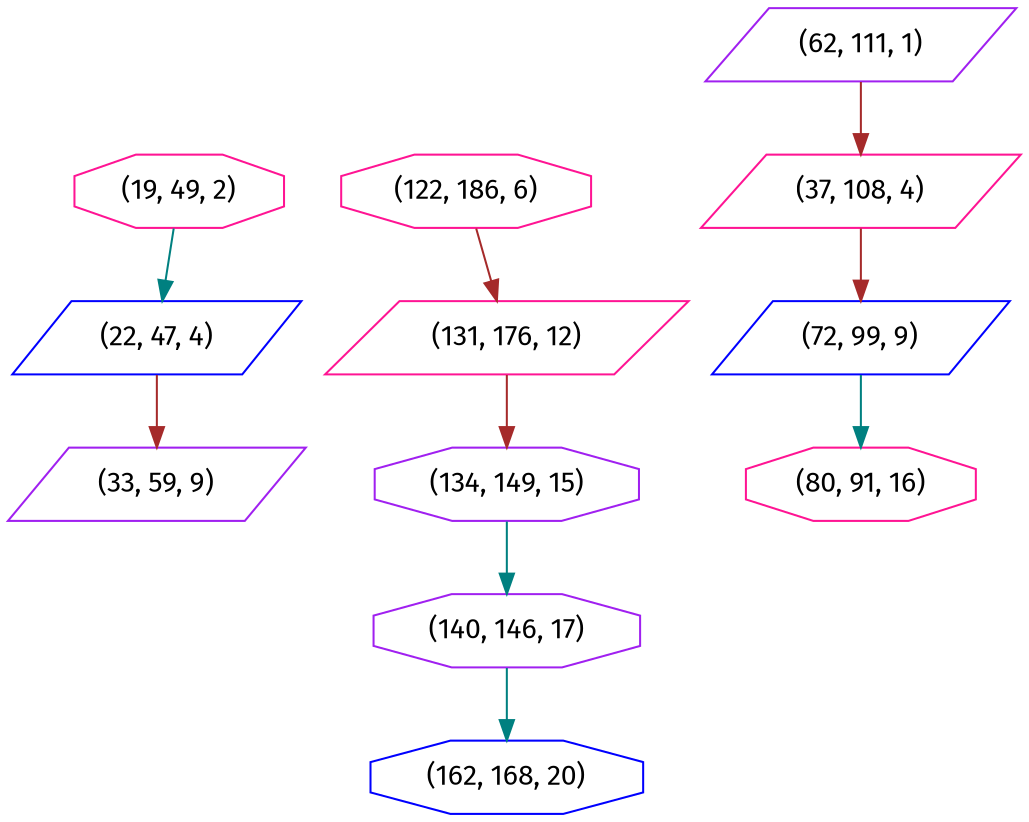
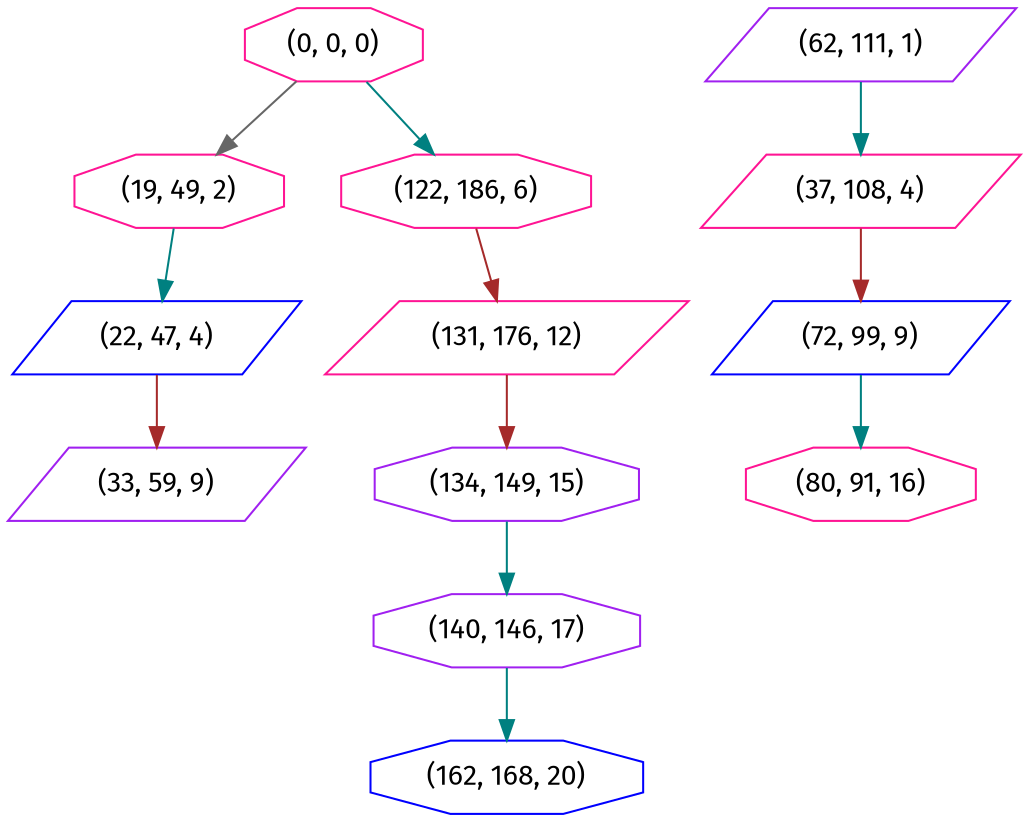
  digraph {
    fontname="Fira Sans"
    node [color=deeppink fontname="Fira Sans" shape=octagon]
    edge [color=teal fontname="Fira Sans"]
+   "(0, 0, 0)"
    "(19, 49, 2)"
    "(122, 186, 6)"
    "(22, 47, 4)" [color=blue shape=parallelogram]
    "(62, 111, 1)" [color=purple shape=parallelogram]
    n6 [label="(37, 108, 4)" shape=parallelogram]
    "(131, 176, 12)" [shape=parallelogram]
    n8 [color=purple label="(33, 59, 9)" shape=parallelogram]
    "(72, 99, 9)" [color=blue shape=parallelogram]
    "(80, 91, 16)"
    "(134, 149, 15)" [color=purple]
    "(140, 146, 17)" [color=purple]
    "(162, 168, 20)" [color=blue]
+   "(0, 0, 0)" -> "(19, 49, 2)" [color=gray40]
+   "(0, 0, 0)" -> "(122, 186, 6)"
    "(19, 49, 2)" -> "(22, 47, 4)"
    "(122, 186, 6)" -> "(131, 176, 12)" [color=brown]
    "(22, 47, 4)" -> n8 [color=brown]
-   "(62, 111, 1)" -> n6 [color=brown]
+   "(62, 111, 1)" -> n6
    n6 -> "(72, 99, 9)" [color=brown]
    "(131, 176, 12)" -> "(134, 149, 15)" [color=brown]
    "(72, 99, 9)" -> "(80, 91, 16)"
    "(134, 149, 15)" -> "(140, 146, 17)"
    "(140, 146, 17)" -> "(162, 168, 20)"
  }
